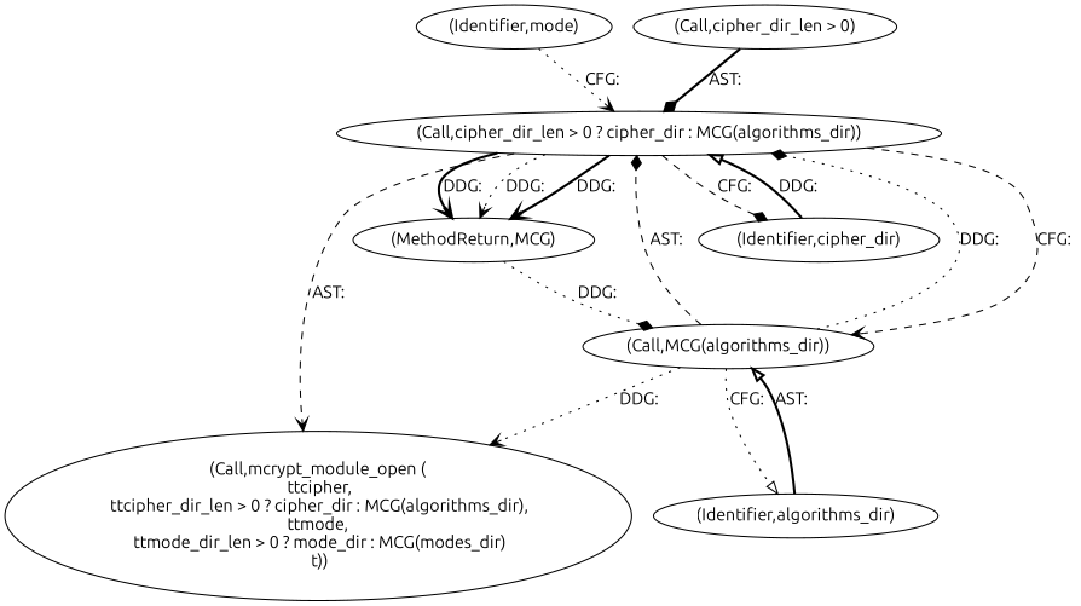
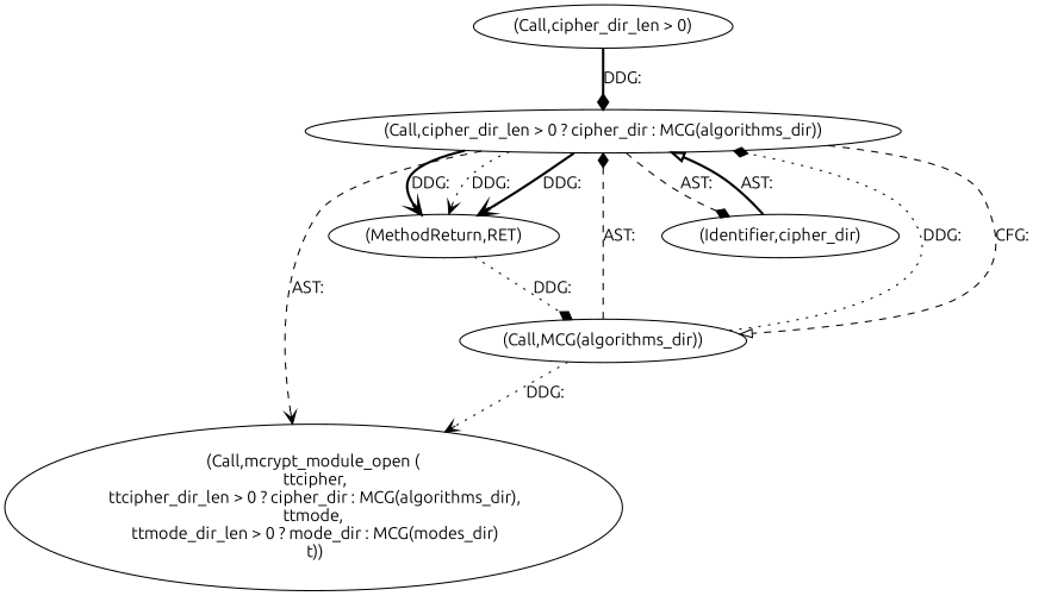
  digraph {
    fontname=Ubuntu
    node [fontname=Ubuntu]
    edge [arrowhead=vee fontname=Ubuntu style=dotted]
    n1 [label="(Call,cipher_dir_len > 0 ? cipher_dir : MCG(algorithms_dir))"]
    n2 [label="(Call,MCG(algorithms_dir))"]
    n3 [label="(Call,mcrypt_module_open (\n \t\tcipher,\n \t\tcipher_dir_len > 0 ? cipher_dir : MCG(algorithms_dir),\n\t\tmode,\n \t\tmode_dir_len > 0 ? mode_dir : MCG(modes_dir)\n \t))"]
-   n4 [label="(MethodReturn,MCG)"]
+   n4 [label="(MethodReturn,RET)"]
    n5 [label="(Identifier,cipher_dir)"]
-   n6 [label="(Identifier,algorithms_dir)"]
-   n7 [label="(Identifier,mode)"]
    n8 [label="(Call,cipher_dir_len > 0)"]
-   n1 -> n2 [label="CFG: " style=dashed]
+   n1 -> n2 [arrowhead=onormal label="CFG: " style=dashed]
    n1 -> n3 [label="AST: " style=dashed]
    n1 -> n4 [label="DDG: "]
    n1 -> n4 [label="DDG: " style=bold]
    n1 -> n4 [label="DDG: " style=bold]
-   n1 -> n5 [arrowhead=diamond label="CFG: " style=dashed]
+   n1 -> n5 [arrowhead=diamond label="AST: " style=dashed]
    n2 -> n1 [arrowhead=diamond label="AST: " style=dashed]
    n2 -> n1 [arrowhead=diamond label="DDG: "]
    n2 -> n3 [label="DDG: "]
-   n2 -> n6 [arrowhead=onormal label="CFG: "]
    n4 -> n2 [arrowhead=diamond label="DDG: "]
-   n5 -> n1 [arrowhead=onormal label="DDG: " style=bold]
-   n6 -> n2 [arrowhead=onormal label="AST: " style=bold]
-   n7 -> n1 [label="CFG: "]
-   n8 -> n1 [arrowhead=diamond label="AST: " style=bold]
+   n5 -> n1 [arrowhead=onormal label="AST: " style=bold]
+   n8 -> n1 [arrowhead=diamond label="DDG: " style=bold]
  }
